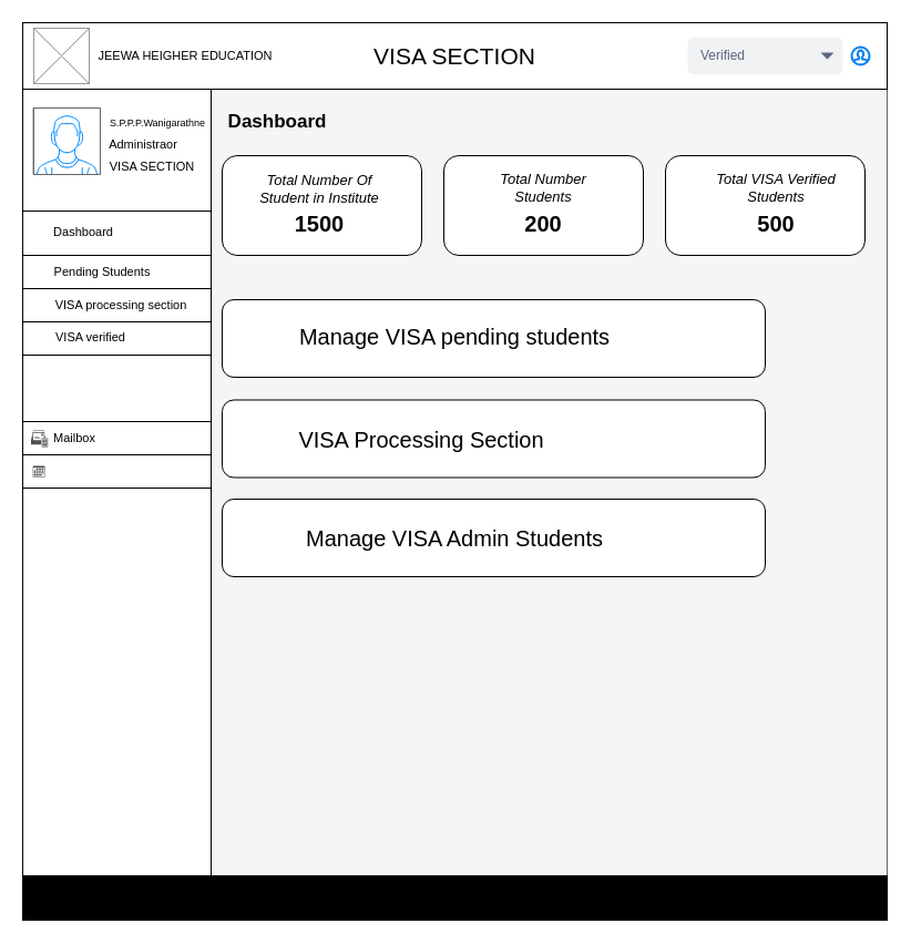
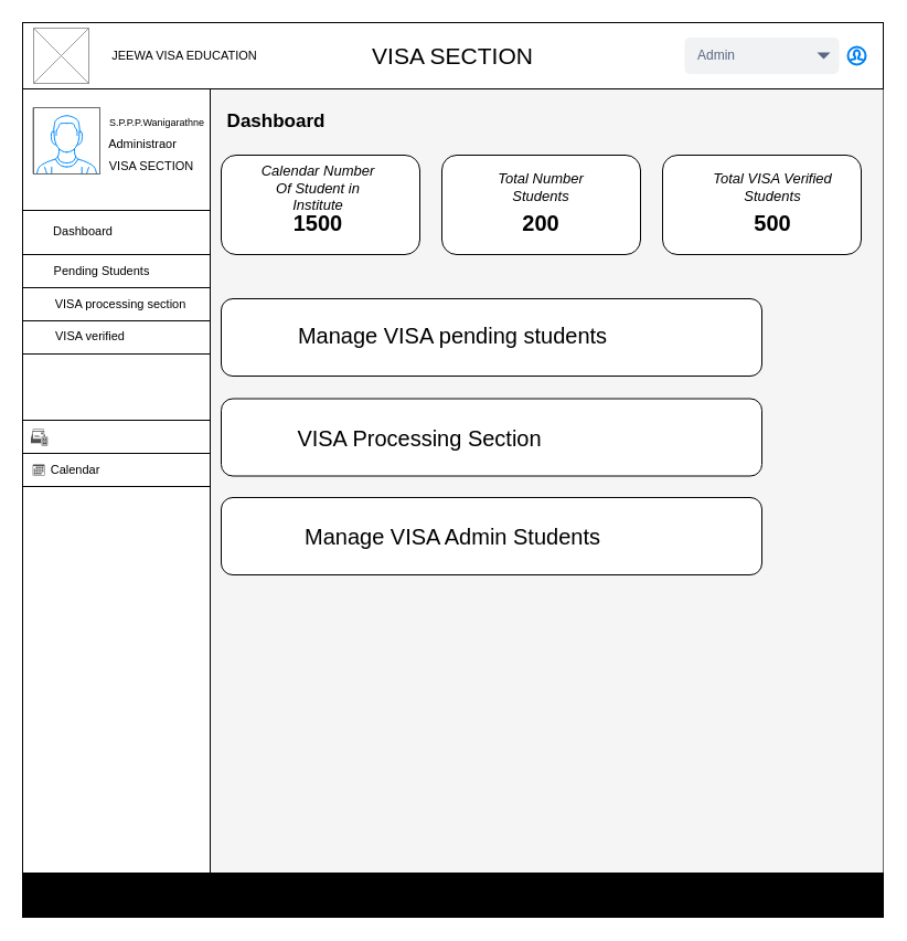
  <mxCell id="0" />
  <mxCell id="1" parent="0" />
  <mxCell id="2" value="" style="rounded=0;whiteSpace=wrap;html=1;fillColor=#f5f5f5;strokeColor=#666666;fontColor=#333333;" vertex="1" parent="1"><mxGeometry x="20" y="20" width="780" height="810" as="geometry" /></mxCell>
  <mxCell id="3" value="" style="rounded=0;whiteSpace=wrap;html=1;" vertex="1" parent="1"><mxGeometry x="20" y="20" width="780" height="60" as="geometry" /></mxCell>
  <mxCell id="4" value="" style="verticalLabelPosition=bottom;shadow=0;dashed=0;align=center;html=1;verticalAlign=top;strokeWidth=1;shape=mxgraph.mockup.graphics.simpleIcon;strokeColor=#999999;fontSize=14;" vertex="1" parent="1"><mxGeometry x="30" y="25" width="50" height="50" as="geometry" /></mxCell>
- <mxCell id="5" value="JEEWA HEIGHER EDUCATION" style="text;html=1;strokeColor=none;fillColor=none;align=center;verticalAlign=middle;whiteSpace=wrap;rounded=0;fontSize=11;" vertex="1" parent="1"><mxGeometry x="52" y="40" width="230" height="20" as="geometry" /></mxCell>
+ <mxCell id="5" value="JEEWA VISA EDUCATION" style="text;html=1;strokeColor=none;fillColor=none;align=center;verticalAlign=middle;whiteSpace=wrap;rounded=0;fontSize=11;" vertex="1" parent="1"><mxGeometry x="52" y="40" width="230" height="20" as="geometry" /></mxCell>
  <mxCell id="6" value="" style="html=1;verticalLabelPosition=bottom;align=center;labelBackgroundColor=#ffffff;verticalAlign=top;strokeWidth=2;strokeColor=#0080F0;shadow=0;dashed=0;shape=mxgraph.ios7.icons.user;fontSize=14;" vertex="1" parent="1"><mxGeometry x="768" y="42" width="16" height="16" as="geometry" /></mxCell>
- <mxCell id="7" value="Verified" style="rounded=1;fillColor=#F1F2F4;strokeColor=none;html=1;fontColor=#596780;align=left;fontSize=12;spacingLeft=10" vertex="1" parent="1"><mxGeometry x="620" y="33.5" width="140" height="33" as="geometry" /></mxCell>
+ <mxCell id="7" value="Admin" style="rounded=1;fillColor=#F1F2F4;strokeColor=none;html=1;fontColor=#596780;align=left;fontSize=12;spacingLeft=10" vertex="1" parent="1"><mxGeometry x="620" y="33.5" width="140" height="33" as="geometry" /></mxCell>
  <mxCell id="8" value="" style="shape=triangle;direction=south;fillColor=#596780;strokeColor=none;html=1" vertex="1" parent="7"><mxGeometry x="1" y="0.5" width="12" height="6" relative="1" as="geometry"><mxPoint x="-20" y="-3" as="offset" /></mxGeometry></mxCell>
  <mxCell id="9" value="&lt;font style=&quot;font-size: 21px&quot;&gt;VISA SECTION&lt;/font&gt;" style="text;html=1;strokeColor=none;fillColor=none;align=center;verticalAlign=middle;whiteSpace=wrap;rounded=0;fontSize=14;" vertex="1" parent="1"><mxGeometry x="250" y="30" width="320" height="40" as="geometry" /></mxCell>
  <mxCell id="10" value="" style="rounded=0;whiteSpace=wrap;html=1;fontSize=11;" vertex="1" parent="1"><mxGeometry x="20" y="80" width="170" height="710" as="geometry" /></mxCell>
  <mxCell id="11" value="" style="verticalLabelPosition=bottom;shadow=0;dashed=0;align=center;html=1;verticalAlign=top;strokeWidth=1;shape=mxgraph.mockup.containers.userMale;strokeColor=#666666;strokeColor2=#008cff;fontSize=11;" vertex="1" parent="1"><mxGeometry x="30" y="97" width="60" height="60" as="geometry" /></mxCell>
  <mxCell id="12" value="&lt;font style=&quot;font-size: 9px&quot;&gt;S.P.P.P.Wanigarathne&lt;/font&gt;" style="text;html=1;strokeColor=none;fillColor=none;align=center;verticalAlign=middle;whiteSpace=wrap;rounded=0;fontSize=11;" vertex="1" parent="1"><mxGeometry x="122" y="100" width="40" height="20" as="geometry" /></mxCell>
  <mxCell id="13" value="Administraor" style="text;html=1;strokeColor=none;fillColor=none;align=center;verticalAlign=middle;whiteSpace=wrap;rounded=0;fontSize=11;" vertex="1" parent="1"><mxGeometry x="109" y="120" width="40" height="20" as="geometry" /></mxCell>
  <mxCell id="14" value="VISA SECTION" style="text;html=1;strokeColor=none;fillColor=none;align=center;verticalAlign=middle;whiteSpace=wrap;rounded=0;fontSize=11;" vertex="1" parent="1"><mxGeometry x="97" y="140" width="80" height="20" as="geometry" /></mxCell>
  <mxCell id="15" value="" style="rounded=0;whiteSpace=wrap;html=1;fontSize=11;verticalAlign=middle;" vertex="1" parent="1"><mxGeometry x="20" y="190" width="170" height="40" as="geometry" /></mxCell>
  <mxCell id="16" value="Dashboard" style="text;html=1;strokeColor=none;fillColor=none;align=center;verticalAlign=middle;whiteSpace=wrap;rounded=0;fontSize=11;" vertex="1" parent="1"><mxGeometry x="55" y="199" width="40" height="20" as="geometry" /></mxCell>
  <mxCell id="17" value="&lt;font style=&quot;font-size: 17px&quot;&gt;&lt;b&gt;Dashboard&lt;/b&gt;&lt;/font&gt;" style="text;html=1;strokeColor=none;fillColor=none;align=center;verticalAlign=middle;whiteSpace=wrap;rounded=0;fontSize=11;" vertex="1" parent="1"><mxGeometry x="230" y="100" width="40" height="20" as="geometry" /></mxCell>
  <mxCell id="18" value="" style="rounded=1;whiteSpace=wrap;html=1;fontSize=11;" vertex="1" parent="1"><mxGeometry x="200" y="140" width="180" height="90" as="geometry" /></mxCell>
  <mxCell id="19" value="" style="rounded=1;whiteSpace=wrap;html=1;fontSize=11;" vertex="1" parent="1"><mxGeometry x="400" y="140" width="180" height="90" as="geometry" /></mxCell>
  <mxCell id="20" value="" style="rounded=1;whiteSpace=wrap;html=1;fontSize=11;" vertex="1" parent="1"><mxGeometry x="600" y="140" width="180" height="90" as="geometry" /></mxCell>
- <mxCell id="21" value="&lt;font style=&quot;font-size: 13px&quot;&gt;&lt;i&gt;Total Number Of Student in Institute&lt;/i&gt;&lt;/font&gt;" style="text;html=1;strokeColor=none;fillColor=none;align=center;verticalAlign=middle;whiteSpace=wrap;rounded=0;fontSize=11;" vertex="1" parent="1"><mxGeometry x="228" y="140" width="120" height="60" as="geometry" /></mxCell>
+ <mxCell id="21" value="&lt;font style=&quot;font-size: 13px&quot;&gt;&lt;i&gt;Calendar Number Of Student in Institute&lt;/i&gt;&lt;/font&gt;" style="text;html=1;strokeColor=none;fillColor=none;align=center;verticalAlign=middle;whiteSpace=wrap;rounded=0;fontSize=11;" vertex="1" parent="1"><mxGeometry x="228" y="140" width="120" height="60" as="geometry" /></mxCell>
  <mxCell id="22" value="&lt;span style=&quot;font-size: 20px&quot;&gt;&lt;b&gt;1500&lt;/b&gt;&lt;/span&gt;" style="text;html=1;strokeColor=none;fillColor=none;align=center;verticalAlign=middle;whiteSpace=wrap;rounded=0;fontSize=11;" vertex="1" parent="1"><mxGeometry x="268" y="191" width="40" height="20" as="geometry" /></mxCell>
  <mxCell id="23" value="" style="rounded=0;whiteSpace=wrap;html=1;fontSize=11;" vertex="1" parent="1"><mxGeometry x="20" y="230" width="170" height="30" as="geometry" /></mxCell>
  <mxCell id="24" value="" style="rounded=0;whiteSpace=wrap;html=1;fontSize=11;" vertex="1" parent="1"><mxGeometry x="20" y="260" width="170" height="30" as="geometry" /></mxCell>
  <mxCell id="25" value="Pending Students" style="text;html=1;strokeColor=none;fillColor=none;align=center;verticalAlign=middle;whiteSpace=wrap;rounded=0;fontSize=11;" vertex="1" parent="1"><mxGeometry x="42" y="235" width="100" height="20" as="geometry" /></mxCell>
  <mxCell id="26" value="VISA processing section" style="text;html=1;strokeColor=none;fillColor=none;align=center;verticalAlign=middle;whiteSpace=wrap;rounded=0;fontSize=11;" vertex="1" parent="1"><mxGeometry x="47" y="265" width="124" height="20" as="geometry" /></mxCell>
  <mxCell id="27" value="" style="shape=image;html=1;verticalAlign=middle;verticalLabelPosition=bottom;labelBackgroundColor=#ffffff;imageAspect=0;aspect=fixed;image=https://cdn0.iconfinder.com/data/icons/google-material-design-3-0/48/ic_dashboard_48px-128.png;fontSize=11;" vertex="1" parent="1"><mxGeometry x="25" y="200" width="18" height="18" as="geometry" /></mxCell>
  <mxCell id="28" value="" style="shape=image;html=1;verticalAlign=top;verticalLabelPosition=bottom;labelBackgroundColor=#ffffff;imageAspect=0;aspect=fixed;image=https://cdn0.iconfinder.com/data/icons/expenses-vs-income/30/__pending_transaction_clock_wait-128.png;fontSize=11;" vertex="1" parent="1"><mxGeometry x="20" y="232" width="25" height="25" as="geometry" /></mxCell>
  <mxCell id="29" value="" style="shape=image;html=1;verticalAlign=top;verticalLabelPosition=bottom;labelBackgroundColor=#ffffff;imageAspect=0;aspect=fixed;image=https://cdn2.iconfinder.com/data/icons/viiva-business/32/think-128.png;fontSize=11;" vertex="1" parent="1"><mxGeometry x="23" y="263" width="20" height="20" as="geometry" /></mxCell>
  <mxCell id="30" value="" style="rounded=0;whiteSpace=wrap;html=1;fontSize=11;" vertex="1" parent="1"><mxGeometry x="20" y="290" width="170" height="30" as="geometry" /></mxCell>
  <mxCell id="31" value="" style="shape=image;html=1;verticalAlign=top;verticalLabelPosition=bottom;labelBackgroundColor=#ffffff;imageAspect=0;aspect=fixed;image=https://cdn3.iconfinder.com/data/icons/google-material-design-icons/48/ic_verified_user_48px-128.png;fontSize=11;" vertex="1" parent="1"><mxGeometry x="27" y="297.5" width="15" height="15" as="geometry" /></mxCell>
  <mxCell id="32" value="VISA verified" style="text;html=1;strokeColor=none;fillColor=none;align=center;verticalAlign=middle;whiteSpace=wrap;rounded=0;fontSize=11;" vertex="1" parent="1"><mxGeometry x="30" y="294.25" width="103" height="20" as="geometry" /></mxCell>
  <mxCell id="33" value="" style="rounded=0;whiteSpace=wrap;html=1;fontSize=11;" vertex="1" parent="1"><mxGeometry x="20" y="380" width="170" height="30" as="geometry" /></mxCell>
- <mxCell id="34" value="Mailbox" style="text;html=1;strokeColor=none;fillColor=none;align=center;verticalAlign=middle;whiteSpace=wrap;rounded=0;fontSize=11;" vertex="1" parent="1"><mxGeometry x="47" y="385" width="40" height="20" as="geometry" /></mxCell>
  <mxCell id="35" value="" style="pointerEvents=1;shadow=0;dashed=0;html=1;strokeColor=none;fillColor=#505050;labelPosition=center;verticalLabelPosition=bottom;verticalAlign=top;outlineConnect=0;align=center;shape=mxgraph.office.communications.personal_archive_mailbox;fontSize=11;" vertex="1" parent="1"><mxGeometry x="27.48" y="388" width="15.26" height="15" as="geometry" /></mxCell>
  <mxCell id="36" value="" style="rounded=0;whiteSpace=wrap;html=1;fontSize=11;" vertex="1" parent="1"><mxGeometry x="20" y="410" width="170" height="30" as="geometry" /></mxCell>
  <mxCell id="37" value="" style="pointerEvents=1;shadow=0;dashed=0;html=1;strokeColor=none;fillColor=#505050;labelPosition=center;verticalLabelPosition=bottom;verticalAlign=top;outlineConnect=0;align=center;shape=mxgraph.office.concepts.calendar;fontSize=11;" vertex="1" parent="1"><mxGeometry x="29.18" y="420" width="10.82" height="10" as="geometry" /></mxCell>
+ <mxCell id="38" value="Calendar" style="text;html=1;strokeColor=none;fillColor=none;align=center;verticalAlign=middle;whiteSpace=wrap;rounded=0;fontSize=11;" vertex="1" parent="1"><mxGeometry x="48" y="415" width="40" height="20" as="geometry" /></mxCell>
  <mxCell id="39" value="" style="rounded=1;whiteSpace=wrap;html=1;fontSize=11;" vertex="1" parent="1"><mxGeometry x="200" y="270" width="490" height="70" as="geometry" /></mxCell>
  <mxCell id="40" value="&lt;span style=&quot;font-size: 13px&quot;&gt;&lt;i&gt;Total Number Students&lt;/i&gt;&lt;/span&gt;" style="text;html=1;strokeColor=none;fillColor=none;align=center;verticalAlign=middle;whiteSpace=wrap;rounded=0;fontSize=11;" vertex="1" parent="1"><mxGeometry x="430" y="139" width="120" height="60" as="geometry" /></mxCell>
  <mxCell id="41" value="&lt;span style=&quot;font-size: 13px&quot;&gt;&lt;i&gt;Total VISA Verified Students&lt;/i&gt;&lt;/span&gt;" style="text;html=1;strokeColor=none;fillColor=none;align=center;verticalAlign=middle;whiteSpace=wrap;rounded=0;fontSize=11;" vertex="1" parent="1"><mxGeometry x="640" y="139" width="120" height="60" as="geometry" /></mxCell>
  <mxCell id="42" value="&lt;span style=&quot;font-size: 20px&quot;&gt;&lt;b&gt;200&lt;/b&gt;&lt;/span&gt;" style="text;html=1;strokeColor=none;fillColor=none;align=center;verticalAlign=middle;whiteSpace=wrap;rounded=0;fontSize=11;" vertex="1" parent="1"><mxGeometry x="470" y="191" width="40" height="20" as="geometry" /></mxCell>
  <mxCell id="43" value="&lt;span style=&quot;font-size: 20px&quot;&gt;&lt;b&gt;500&lt;/b&gt;&lt;/span&gt;" style="text;html=1;strokeColor=none;fillColor=none;align=center;verticalAlign=middle;whiteSpace=wrap;rounded=0;fontSize=11;" vertex="1" parent="1"><mxGeometry x="680" y="191" width="40" height="20" as="geometry" /></mxCell>
  <mxCell id="44" value="" style="shape=image;html=1;verticalAlign=top;verticalLabelPosition=bottom;labelBackgroundColor=#ffffff;imageAspect=0;aspect=fixed;image=https://cdn0.iconfinder.com/data/icons/expenses-vs-income/30/__pending_transaction_clock_wait-128.png;fontSize=11;" vertex="1" parent="1"><mxGeometry x="206.25" y="275.5" width="57.5" height="57.5" as="geometry" /></mxCell>
  <mxCell id="45" value="&lt;font style=&quot;font-size: 20px&quot;&gt;Manage VISA pending students&lt;/font&gt;" style="text;html=1;strokeColor=none;fillColor=none;align=center;verticalAlign=middle;whiteSpace=wrap;rounded=0;fontSize=11;" vertex="1" parent="1"><mxGeometry x="250" y="293.25" width="320" height="20" as="geometry" /></mxCell>
  <mxCell id="46" value="" style="rounded=1;whiteSpace=wrap;html=1;fontSize=11;" vertex="1" parent="1"><mxGeometry x="200" y="360.5" width="490" height="70" as="geometry" /></mxCell>
  <mxCell id="47" value="&lt;span style=&quot;font-size: 20px&quot;&gt;VISA Processing Section&lt;/span&gt;" style="text;html=1;strokeColor=none;fillColor=none;align=center;verticalAlign=middle;whiteSpace=wrap;rounded=0;fontSize=11;" vertex="1" parent="1"><mxGeometry x="220" y="385.5" width="320" height="20" as="geometry" /></mxCell>
  <mxCell id="48" value="" style="shape=image;html=1;verticalAlign=top;verticalLabelPosition=bottom;labelBackgroundColor=#ffffff;imageAspect=0;aspect=fixed;image=https://cdn2.iconfinder.com/data/icons/viiva-business/32/think-128.png;fontSize=11;" vertex="1" parent="1"><mxGeometry x="212.5" y="371" width="45" height="45" as="geometry" /></mxCell>
  <mxCell id="49" value="" style="rounded=1;whiteSpace=wrap;html=1;fontSize=11;" vertex="1" parent="1"><mxGeometry x="200" y="450" width="490" height="70" as="geometry" /></mxCell>
  <mxCell id="50" value="&lt;span style=&quot;font-size: 20px&quot;&gt;Manage VISA Admin Students&lt;/span&gt;" style="text;html=1;strokeColor=none;fillColor=none;align=center;verticalAlign=middle;whiteSpace=wrap;rounded=0;fontSize=11;" vertex="1" parent="1"><mxGeometry x="250" y="475" width="320" height="20" as="geometry" /></mxCell>
  <mxCell id="51" value="" style="shape=image;html=1;verticalAlign=top;verticalLabelPosition=bottom;labelBackgroundColor=#ffffff;imageAspect=0;aspect=fixed;image=https://cdn3.iconfinder.com/data/icons/google-material-design-icons/48/ic_verified_user_48px-128.png;fontSize=11;" vertex="1" parent="1"><mxGeometry x="213.75" y="463.75" width="42.5" height="42.5" as="geometry" /></mxCell>
  <mxCell id="52" value="" style="rounded=0;whiteSpace=wrap;html=1;fontSize=11;fillColor=#000000;" vertex="1" parent="1"><mxGeometry x="20" y="790" width="780" height="40" as="geometry" /></mxCell>
